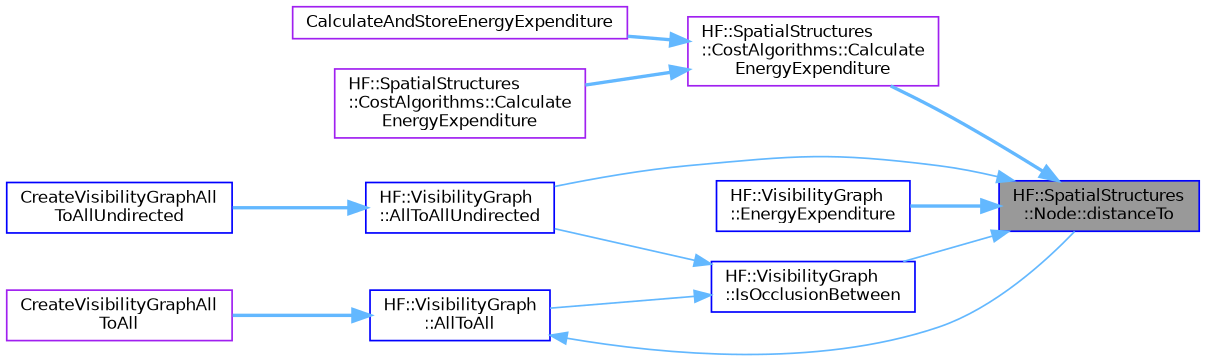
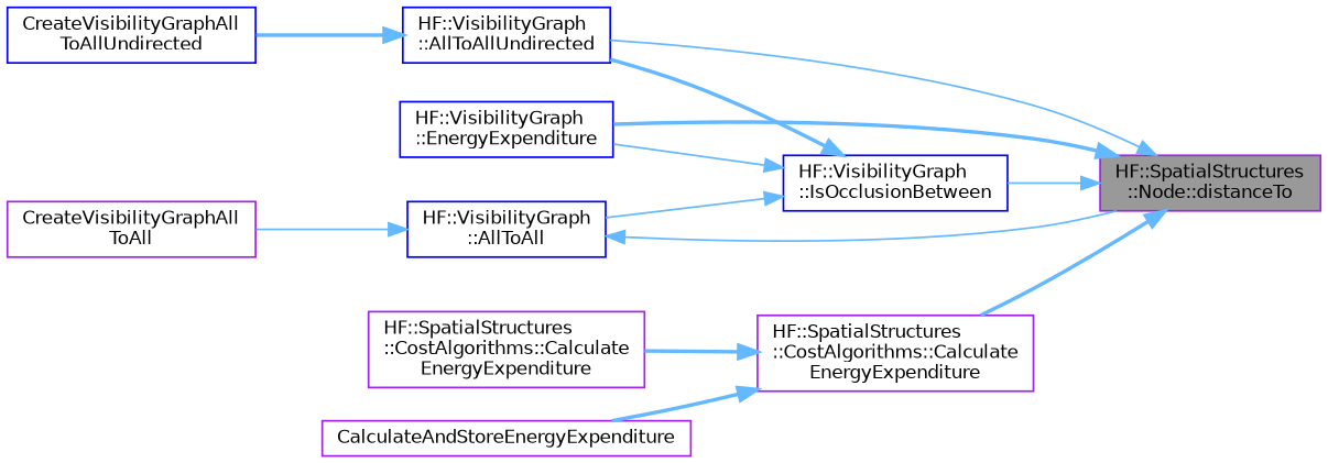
  digraph {
    rankdir=RL
    node [color=purple fillcolor=white fontname=Helvetica fontsize=10 shape=box style=filled]
    edge [color=steelblue1 dir=back fontname=Helvetica fontsize=10 labelfontname=Helvetica labelfontsize=10 style=solid]
-   n1 [color=blue fillcolor=grey60 fontcolor=black height=0.2 label="HF::SpatialStructures\l::Node::distanceTo" width=0.4]
+   n1 [fillcolor=grey60 fontcolor=black height=0.2 label="HF::SpatialStructures\l::Node::distanceTo" width=0.4]
    n2 [color=blue height=0.2 label="HF::VisibilityGraph\l::AllToAllUndirected" width=0.4]
    n3 [height=0.2 label="HF::SpatialStructures\l::CostAlgorithms::Calculate\lEnergyExpenditure" width=0.4]
    n4 [color=blue height=0.2 label="HF::VisibilityGraph\l::EnergyExpenditure" width=0.4]
    n5 [color=blue height=0.2 label="HF::VisibilityGraph\l::IsOcclusionBetween" width=0.4]
    n6 [color=blue height=0.2 label="HF::VisibilityGraph\l::AllToAll" width=0.4]
    n7 [height=0.2 label="CreateVisibilityGraphAll\lToAll" width=0.4]
    n8 [color=blue height=0.2 label="CreateVisibilityGraphAll\lToAllUndirected" width=0.4]
    n9 [height=0.2 label=CalculateAndStoreEnergyExpenditure width=0.4]
    n10 [height=0.2 label="HF::SpatialStructures\l::CostAlgorithms::Calculate\lEnergyExpenditure" width=0.4]
    n1 -> n2
    n1 -> n3 [style=bold]
    n1 -> n4 [style=bold]
    n1 -> n5
    n2 -> n8 [style=bold]
    n3 -> n9 [style=bold]
    n3 -> n10 [style=bold]
-   n5 -> n2
+   n5 -> n2 [style=bold]
+   n5 -> n4
    n5 -> n6
    n6 -> n1
-   n6 -> n7 [style=bold]
+   n6 -> n7
  }
